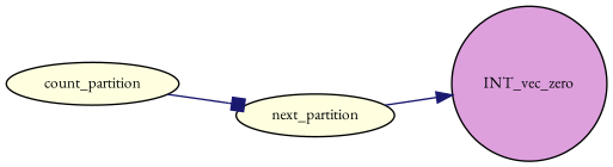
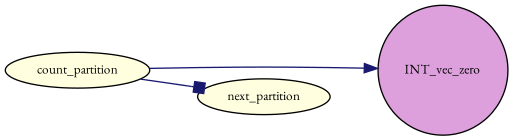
  digraph {
    fontname="EB Garamond"
    rankdir=LR
    node [color=black fillcolor=lightyellow fontname="EB Garamond" fontsize=10 shape=ellipse style=filled]
    edge [color=midnightblue fontname="EB Garamond" fontsize=10 labelfontname=Helvetica labelfontsize=10 style=solid]
    n1 [fontcolor=black height=0.2 label=count_partition width=0.4]
    n2 [fillcolor=plum height=0.2 label=INT_vec_zero shape=circle width=0.4]
    n3 [height=0.2 label=next_partition width=0.4]
-   n3 -> n2 [arrowhead=normal]
+   n1 -> n2 [arrowhead=normal]
    n1 -> n3 [arrowhead=box]
  }
